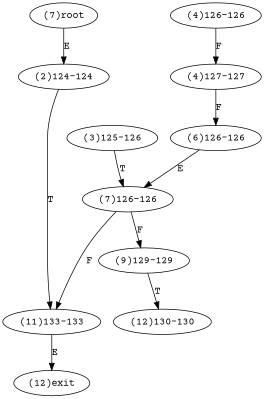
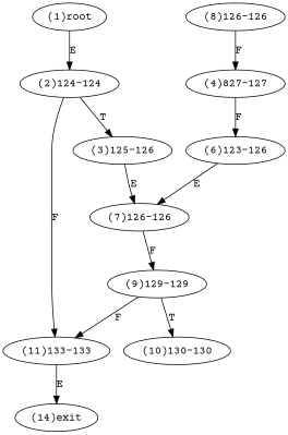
  digraph {
    fontname="Courier Prime"
    node [fontname="Courier Prime"]
    edge [fontname="Courier Prime"]
-   n1 [label="(7)root"]
+   n1 [label="(1)root"]
    n2 [label="(2)124-124"]
    n3 [label="(3)125-126"]
    n4 [label="(11)133-133"]
    n5 [label="(7)126-126"]
-   n6 [label="(12)exit"]
+   n6 [label="(14)exit"]
    n7 [label="(9)129-129"]
-   n8 [label="(4)127-127"]
-   n9 [label="(6)126-126"]
-   n10 [label="(4)126-126"]
-   n11 [label="(12)130-130"]
+   n8 [label="(4)827-127"]
+   n9 [label="(6)123-126"]
+   n10 [label="(8)126-126"]
+   n11 [label="(10)130-130"]
    n1 -> n2 [label=E]
-   n2 -> n4 [label=T]
-   n3 -> n5 [label=T]
+   n2 -> n3 [label=T]
+   n2 -> n4 [label=F]
+   n3 -> n5 [label=E]
    n4 -> n6 [label=E]
    n5 -> n7 [label=F]
-   n5 -> n4 [label=F]
+   n7 -> n4 [label=F]
    n7 -> n11 [label=T]
    n8 -> n9 [label=F]
    n9 -> n5 [label=E]
    n10 -> n8 [label=F]
  }
